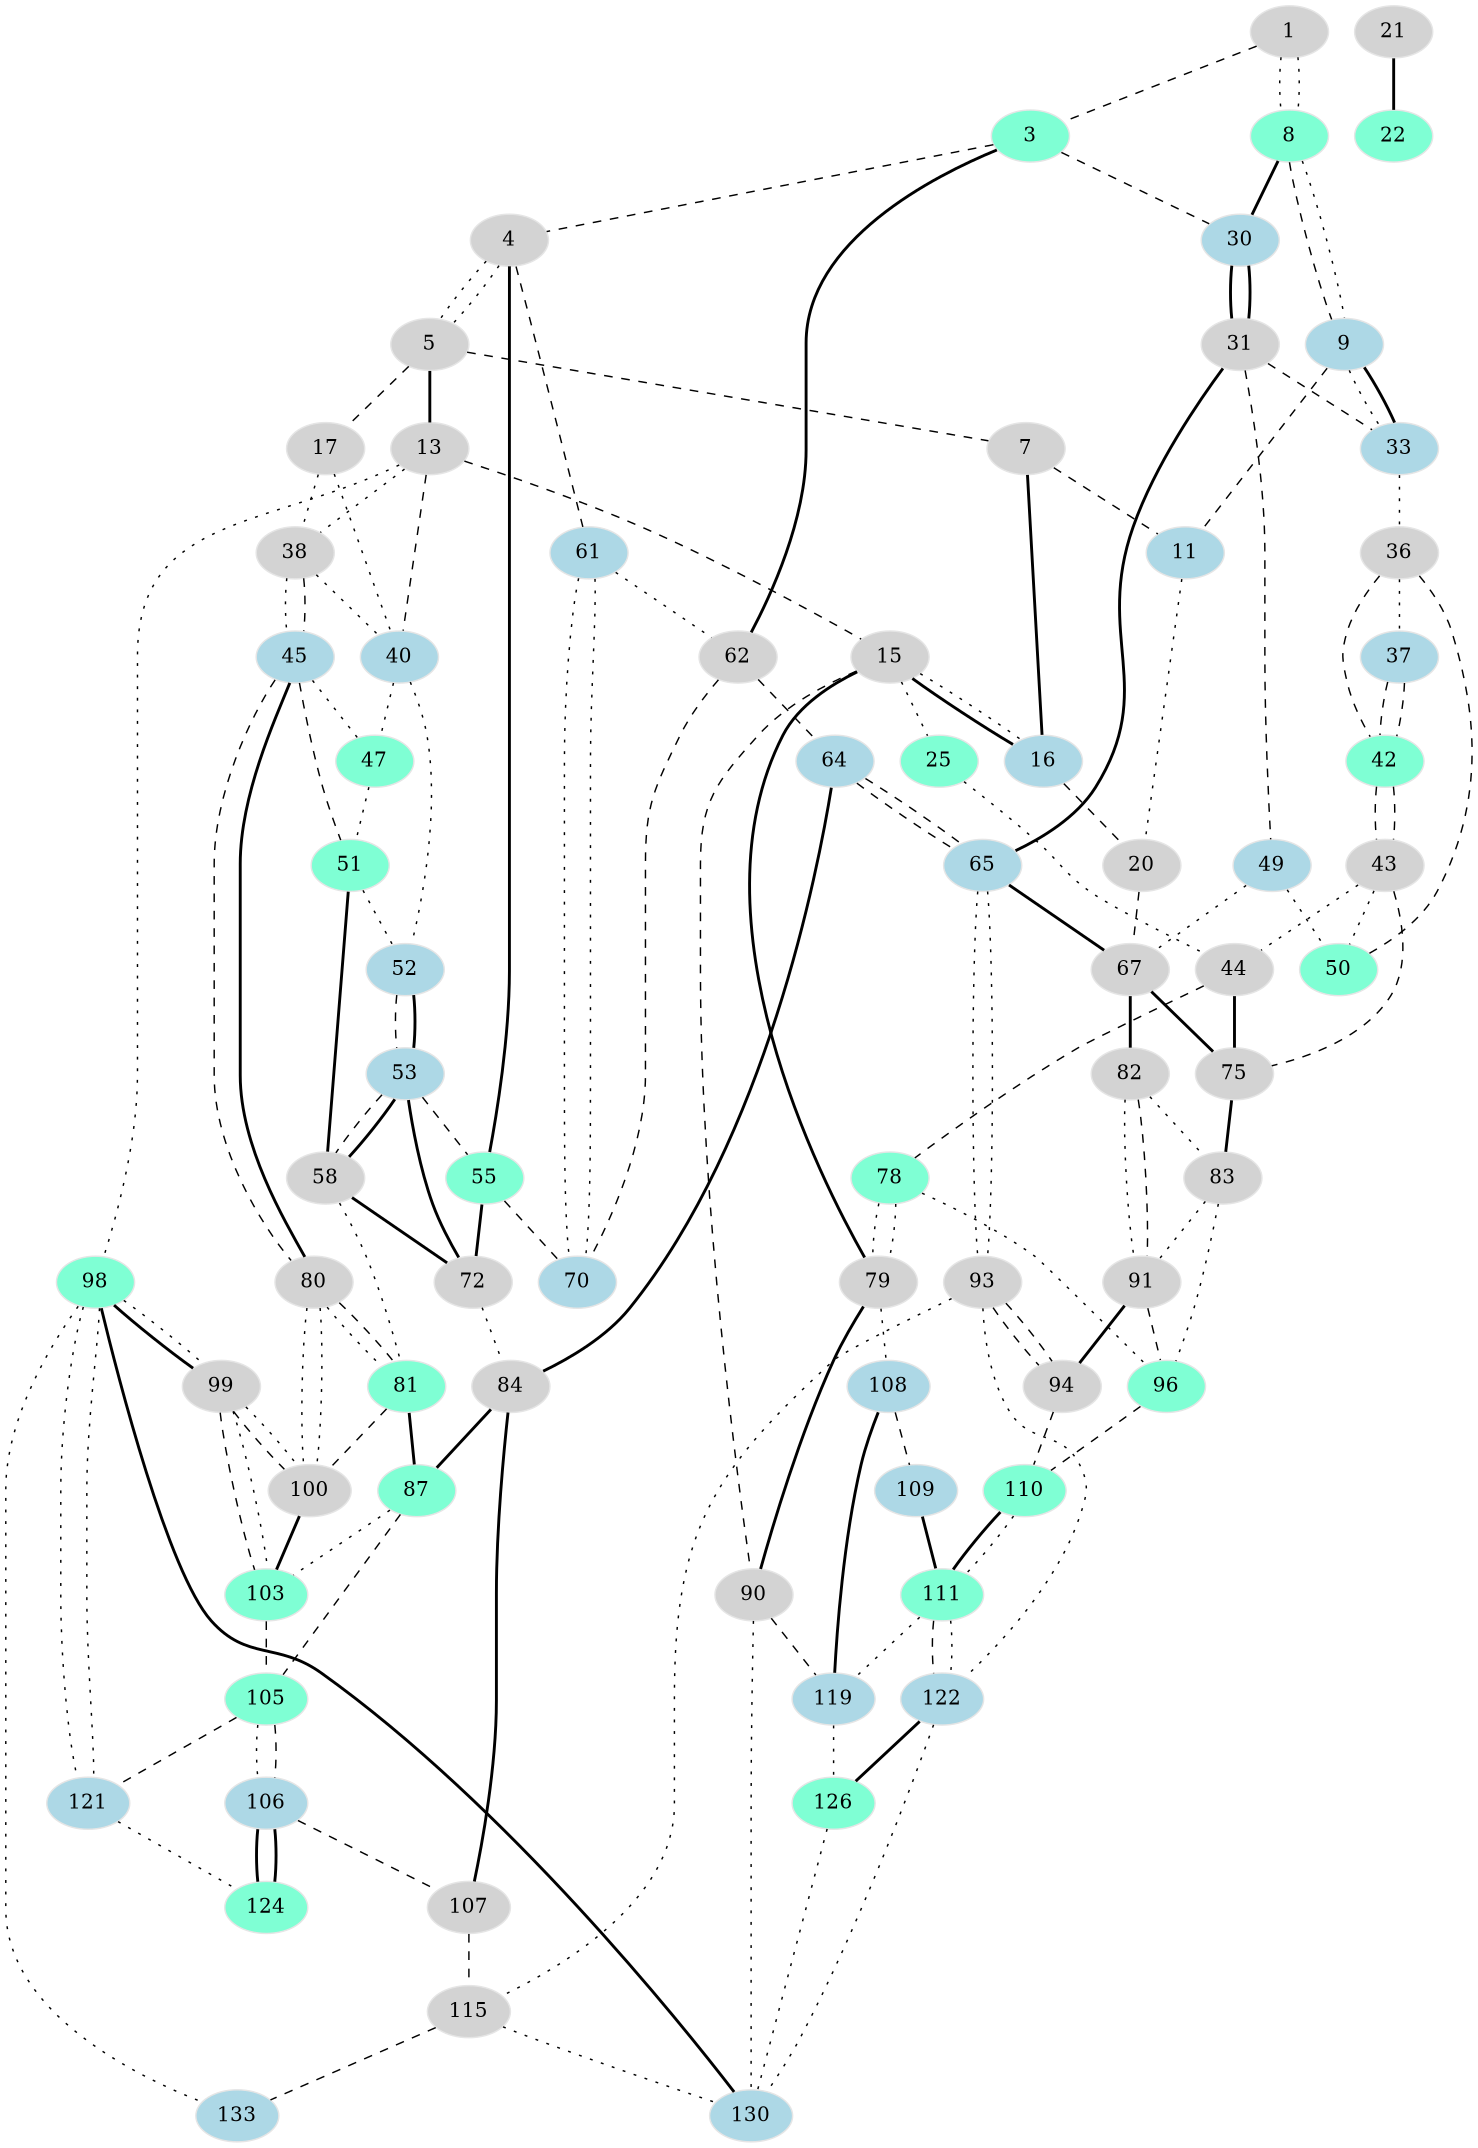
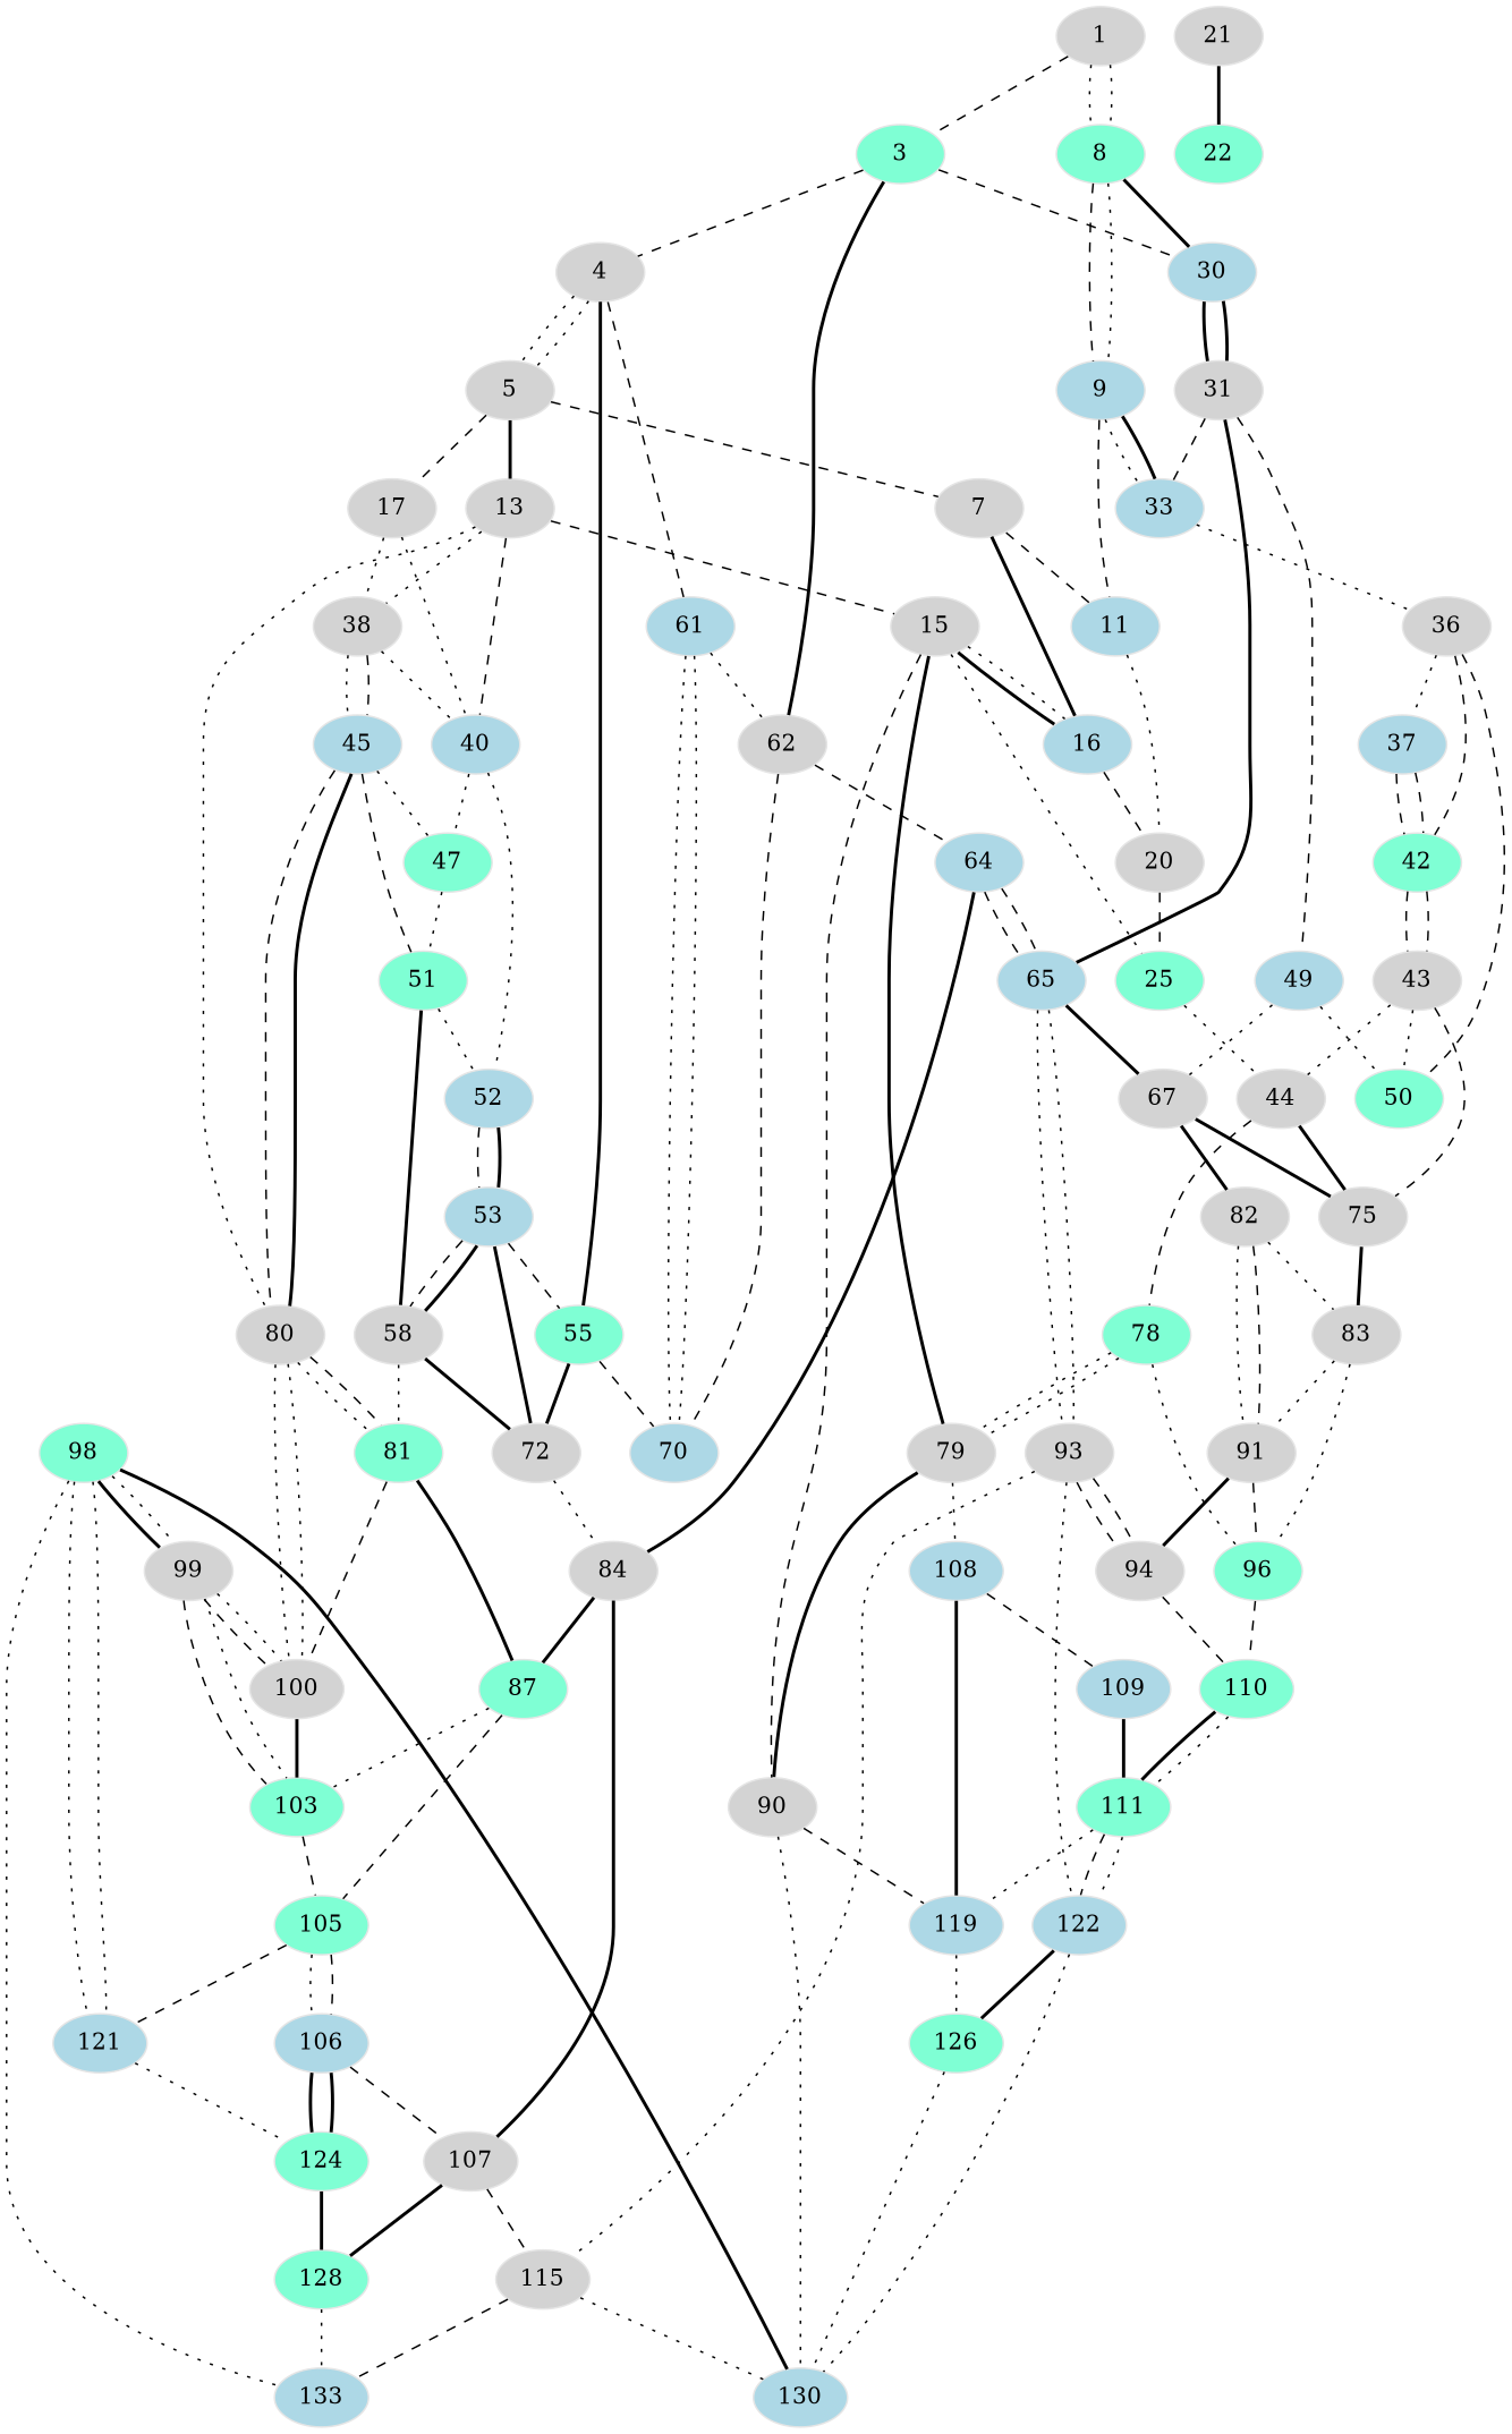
  graph {
    node [color=gray90 fillcolor=lightgrey style=filled]
    edge [style=dotted]
    1 [super="+2"]
    3 [fillcolor=aquamarine super="+34"]
    8 [fillcolor=aquamarine super="+29"]
    4 [super="+56"]
    30 [fillcolor=lightblue]
    62 [super="+63"]
    9 [fillcolor=lightblue super="+10"]
    5 [super="+6"]
    55 [fillcolor=aquamarine super="+71"]
    61 [fillcolor=lightblue]
    31 [super="+32"]
    70 [fillcolor=lightblue]
    64 [fillcolor=lightblue]
    7 [super="+12"]
    13 [super="+14"]
    17 [super="+18"]
    72 [super="+74"]
    11 [fillcolor=lightblue super="+19"]
    16 [fillcolor=lightblue]
    15 [super="+26"]
    38 [super="+39"]
    98 [fillcolor=aquamarine super="+132"]
    40 [fillcolor=lightblue super="+41"]
    20 [super="+24"]
    33 [fillcolor=lightblue super="+35"]
    22 [fillcolor=aquamarine super="+23"]
    21
    36 [super="+48"]
    25 [fillcolor=aquamarine]
    79 [super="+89"]
    90
    45 [fillcolor=lightblue super="+46"]
    130 [fillcolor=lightblue super="+131"]
    99
    121 [fillcolor=lightblue super="+123"]
    133 [fillcolor=lightblue]
    44 [super="+77"]
    108 [fillcolor=lightblue super="+118"]
    119 [fillcolor=lightblue super="+120"]
    47 [fillcolor=aquamarine]
    52 [fillcolor=lightblue]
    75 [super="+76"]
    78 [fillcolor=aquamarine super="+97"]
    37 [fillcolor=lightblue]
    42 [fillcolor=aquamarine]
    49 [fillcolor=lightblue super="+69"]
    65 [fillcolor=lightblue super="+66"]
    50 [fillcolor=aquamarine super="+59"]
    67 [super="+68"]
    93 [super="+116"]
    43 [super="+60"]
    51 [fillcolor=aquamarine super="+57"]
    80
    53 [fillcolor=lightblue super="+54"]
    83 [super="+92"]
    96 [fillcolor=aquamarine super="+101"]
    58 [super="+73"]
    81 [fillcolor=aquamarine super="+86"]
    100 [super="+102"]
    82
    84 [super="+85"]
    87 [fillcolor=aquamarine super="+88"]
    107 [super="+114"]
    94
    115 [super="+129"]
    122 [fillcolor=lightblue super="+125"]
    91 [super="+95"]
    110 [fillcolor=aquamarine]
    109 [fillcolor=lightblue super="+113"]
    103 [fillcolor=aquamarine super="+104"]
    105 [fillcolor=aquamarine super="+117"]
+   128 [fillcolor=aquamarine super="+134"]
    106 [fillcolor=lightblue]
    126 [fillcolor=aquamarine]
    111 [fillcolor=aquamarine super="+112"]
    124 [fillcolor=aquamarine super="+127"]
    1 -- 3 [style=dashed]
    1 -- 8 [weight=2]
    1 -- 8
    3 -- 4 [style=dashed]
    3 -- 30 [style=dashed]
    3 -- 62 [style=bold]
    8 -- 30 [style=bold]
    8 -- 9 [style=dashed]
    8 -- 9
    4 -- 5
    4 -- 5
    4 -- 55 [style=bold]
    4 -- 61 [style=dashed]
    30 -- 31 [style=bold]
    30 -- 31 [style=bold]
    62 -- 70 [style=dashed]
    62 -- 64 [style=dashed]
    9 -- 11 [style=dashed]
    9 -- 33
    9 -- 33 [style=bold]
    5 -- 7 [style=dashed]
    5 -- 13 [style=bold]
    5 -- 17 [style=dashed]
    55 -- 70 [style=dashed]
    55 -- 72 [style=bold]
    61 -- 62
    61 -- 70
    61 -- 70
    31 -- 33 [style=dashed]
    31 -- 49 [style=dashed]
    31 -- 65 [style=bold]
    64 -- 65 [style=dashed]
    64 -- 65 [style=dashed]
    64 -- 84 [style=bold]
    7 -- 11 [style=dashed]
    7 -- 16 [style=bold]
    13 -- 15 [style=dashed]
    13 -- 38
-   13 -- 98
+   13 -- 80
    13 -- 40 [style=dashed]
    17 -- 38
    17 -- 40
    72 -- 84
    11 -- 20
    16 -- 20 [style=dashed]
    15 -- 16 [style=bold]
    15 -- 16
    15 -- 25
    15 -- 79 [style=bold]
    15 -- 90 [style=dashed]
    38 -- 40
    38 -- 45
    38 -- 45 [style=dashed]
    98 -- 130 [style=bold]
    98 -- 99 [style=bold]
    98 -- 99
    98 -- 121 [weight=2]
    98 -- 121
    98 -- 133
    40 -- 47
    40 -- 52
-   20 -- 67 [style=dashed]
+   20 -- 25 [style=dashed]
    33 -- 36
    21 -- 22 [style=bold]
    36 -- 37
    36 -- 42 [style=dashed]
    36 -- 50 [style=dashed]
    25 -- 44
    79 -- 90 [style=bold]
    79 -- 108
    90 -- 130
    90 -- 119 [style=dashed]
    45 -- 47
    45 -- 51 [style=dashed]
    45 -- 80 [style=dashed]
    45 -- 80 [style=bold]
    99 -- 100 [style=dashed]
    99 -- 100
    99 -- 103 [style=dashed]
    99 -- 103
    121 -- 124
    44 -- 75 [style=bold]
    44 -- 78 [style=dashed]
    108 -- 119 [style=bold]
    108 -- 109 [style=dashed weight=2]
    119 -- 126
    47 -- 51
    52 -- 53 [style=dashed]
    52 -- 53 [style=bold]
    75 -- 83 [style=bold]
    78 -- 79
    78 -- 79
    78 -- 96
    37 -- 42 [style=dashed]
    37 -- 42 [style=dashed]
    42 -- 43 [style=dashed]
    42 -- 43 [style=dashed]
    49 -- 50 [weight=2]
    49 -- 67
    65 -- 67 [style=bold]
    65 -- 93
    65 -- 93
    67 -- 75 [style=bold]
    67 -- 82 [style=bold]
    93 -- 94 [style=dashed]
    93 -- 94 [style=dashed]
    93 -- 115
    93 -- 122
    43 -- 44
    43 -- 75 [style=dashed]
    43 -- 50
    51 -- 52
    51 -- 58 [style=bold]
    80 -- 81
    80 -- 81 [style=dashed]
    80 -- 100
    80 -- 100
    53 -- 55 [style=dashed]
    53 -- 72 [style=bold]
    53 -- 58 [style=dashed]
    53 -- 58 [style=bold]
    83 -- 96
    83 -- 91
    96 -- 110 [style=dashed]
    58 -- 72 [style=bold]
    58 -- 81
    81 -- 100 [style=dashed]
    81 -- 87 [style=bold]
    100 -- 103 [style=bold]
    82 -- 83
    82 -- 91
    82 -- 91 [style=dashed]
    84 -- 87 [style=bold]
    84 -- 107 [style=bold]
    87 -- 103
    87 -- 105 [style=dashed]
    107 -- 115 [style=dashed]
+   107 -- 128 [style=bold]
    94 -- 110 [style=dashed]
    115 -- 130
    115 -- 133 [style=dashed]
    122 -- 130
    122 -- 126 [style=bold]
    91 -- 96 [style=dashed]
    91 -- 94 [style=bold]
    110 -- 111 [style=bold]
    110 -- 111
    109 -- 111 [style=bold]
    103 -- 105 [style=dashed]
    105 -- 121 [style=dashed]
    105 -- 106
    105 -- 106 [style=dashed]
+   128 -- 133
    106 -- 107 [style=dashed]
    106 -- 124 [style=bold]
    106 -- 124 [style=bold]
    126 -- 130
    111 -- 119
    111 -- 122 [style=dashed]
    111 -- 122
+   124 -- 128 [style=bold weight=2]
  }
